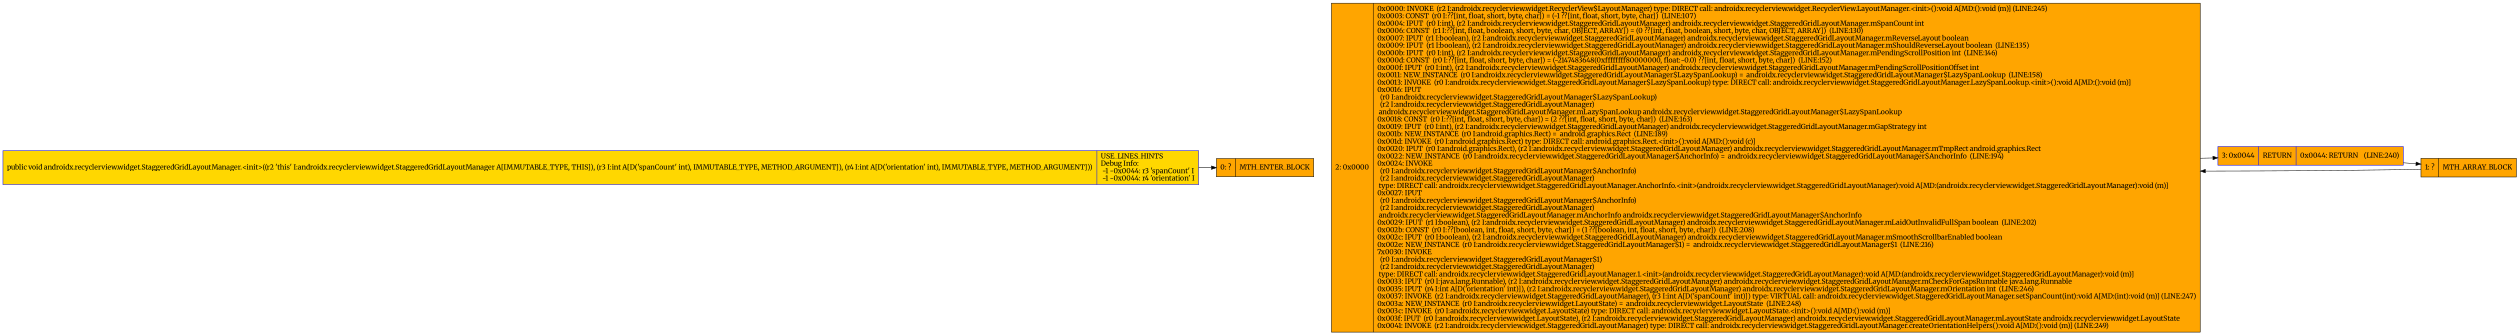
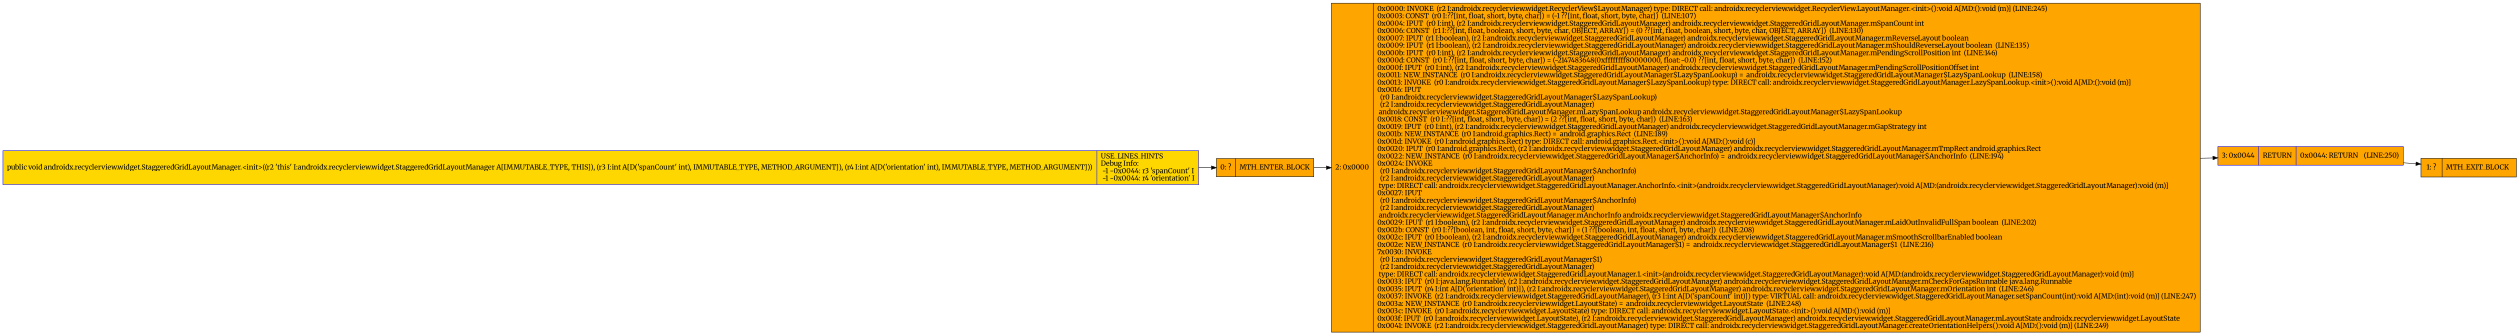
  digraph {
    fontname=Merriweather
    rankdir=LR
    node [color=black fillcolor=orange fontname=Merriweather shape=record style=filled]
    edge [fontname=Merriweather]
    n1 [label="{0\:\ ?|MTH_ENTER_BLOCK\l}"]
    n2 [label="{2\:\ 0x0000|0x0000: INVOKE  (r2 I:androidx.recyclerview.widget.RecyclerView$LayoutManager) type: DIRECT call: androidx.recyclerview.widget.RecyclerView.LayoutManager.\<init\>():void A[MD:():void (m)] (LINE:245)\l0x0003: CONST  (r0 I:??[int, float, short, byte, char]) = (\-1 ??[int, float, short, byte, char])  (LINE:107)\l0x0004: IPUT  (r0 I:int), (r2 I:androidx.recyclerview.widget.StaggeredGridLayoutManager) androidx.recyclerview.widget.StaggeredGridLayoutManager.mSpanCount int \l0x0006: CONST  (r1 I:??[int, float, boolean, short, byte, char, OBJECT, ARRAY]) = (0 ??[int, float, boolean, short, byte, char, OBJECT, ARRAY])  (LINE:130)\l0x0007: IPUT  (r1 I:boolean), (r2 I:androidx.recyclerview.widget.StaggeredGridLayoutManager) androidx.recyclerview.widget.StaggeredGridLayoutManager.mReverseLayout boolean \l0x0009: IPUT  (r1 I:boolean), (r2 I:androidx.recyclerview.widget.StaggeredGridLayoutManager) androidx.recyclerview.widget.StaggeredGridLayoutManager.mShouldReverseLayout boolean  (LINE:135)\l0x000b: IPUT  (r0 I:int), (r2 I:androidx.recyclerview.widget.StaggeredGridLayoutManager) androidx.recyclerview.widget.StaggeredGridLayoutManager.mPendingScrollPosition int  (LINE:146)\l0x000d: CONST  (r0 I:??[int, float, short, byte, char]) = (\-2147483648(0xffffffff80000000, float:\-0.0) ??[int, float, short, byte, char])  (LINE:152)\l0x000f: IPUT  (r0 I:int), (r2 I:androidx.recyclerview.widget.StaggeredGridLayoutManager) androidx.recyclerview.widget.StaggeredGridLayoutManager.mPendingScrollPositionOffset int \l0x0011: NEW_INSTANCE  (r0 I:androidx.recyclerview.widget.StaggeredGridLayoutManager$LazySpanLookup) =  androidx.recyclerview.widget.StaggeredGridLayoutManager$LazySpanLookup  (LINE:158)\l0x0013: INVOKE  (r0 I:androidx.recyclerview.widget.StaggeredGridLayoutManager$LazySpanLookup) type: DIRECT call: androidx.recyclerview.widget.StaggeredGridLayoutManager.LazySpanLookup.\<init\>():void A[MD:():void (m)]\l0x0016: IPUT  \l  (r0 I:androidx.recyclerview.widget.StaggeredGridLayoutManager$LazySpanLookup)\l  (r2 I:androidx.recyclerview.widget.StaggeredGridLayoutManager)\l androidx.recyclerview.widget.StaggeredGridLayoutManager.mLazySpanLookup androidx.recyclerview.widget.StaggeredGridLayoutManager$LazySpanLookup \l0x0018: CONST  (r0 I:??[int, float, short, byte, char]) = (2 ??[int, float, short, byte, char])  (LINE:163)\l0x0019: IPUT  (r0 I:int), (r2 I:androidx.recyclerview.widget.StaggeredGridLayoutManager) androidx.recyclerview.widget.StaggeredGridLayoutManager.mGapStrategy int \l0x001b: NEW_INSTANCE  (r0 I:android.graphics.Rect) =  android.graphics.Rect  (LINE:189)\l0x001d: INVOKE  (r0 I:android.graphics.Rect) type: DIRECT call: android.graphics.Rect.\<init\>():void A[MD:():void (c)]\l0x0020: IPUT  (r0 I:android.graphics.Rect), (r2 I:androidx.recyclerview.widget.StaggeredGridLayoutManager) androidx.recyclerview.widget.StaggeredGridLayoutManager.mTmpRect android.graphics.Rect \l0x0022: NEW_INSTANCE  (r0 I:androidx.recyclerview.widget.StaggeredGridLayoutManager$AnchorInfo) =  androidx.recyclerview.widget.StaggeredGridLayoutManager$AnchorInfo  (LINE:194)\l0x0024: INVOKE  \l  (r0 I:androidx.recyclerview.widget.StaggeredGridLayoutManager$AnchorInfo)\l  (r2 I:androidx.recyclerview.widget.StaggeredGridLayoutManager)\l type: DIRECT call: androidx.recyclerview.widget.StaggeredGridLayoutManager.AnchorInfo.\<init\>(androidx.recyclerview.widget.StaggeredGridLayoutManager):void A[MD:(androidx.recyclerview.widget.StaggeredGridLayoutManager):void (m)]\l0x0027: IPUT  \l  (r0 I:androidx.recyclerview.widget.StaggeredGridLayoutManager$AnchorInfo)\l  (r2 I:androidx.recyclerview.widget.StaggeredGridLayoutManager)\l androidx.recyclerview.widget.StaggeredGridLayoutManager.mAnchorInfo androidx.recyclerview.widget.StaggeredGridLayoutManager$AnchorInfo \l0x0029: IPUT  (r1 I:boolean), (r2 I:androidx.recyclerview.widget.StaggeredGridLayoutManager) androidx.recyclerview.widget.StaggeredGridLayoutManager.mLaidOutInvalidFullSpan boolean  (LINE:202)\l0x002b: CONST  (r0 I:??[boolean, int, float, short, byte, char]) = (1 ??[boolean, int, float, short, byte, char])  (LINE:208)\l0x002c: IPUT  (r0 I:boolean), (r2 I:androidx.recyclerview.widget.StaggeredGridLayoutManager) androidx.recyclerview.widget.StaggeredGridLayoutManager.mSmoothScrollbarEnabled boolean \l0x002e: NEW_INSTANCE  (r0 I:androidx.recyclerview.widget.StaggeredGridLayoutManager$1) =  androidx.recyclerview.widget.StaggeredGridLayoutManager$1  (LINE:216)\l7x0030: INVOKE  \l  (r0 I:androidx.recyclerview.widget.StaggeredGridLayoutManager$1)\l  (r2 I:androidx.recyclerview.widget.StaggeredGridLayoutManager)\l type: DIRECT call: androidx.recyclerview.widget.StaggeredGridLayoutManager.1.\<init\>(androidx.recyclerview.widget.StaggeredGridLayoutManager):void A[MD:(androidx.recyclerview.widget.StaggeredGridLayoutManager):void (m)]\l0x0033: IPUT  (r0 I:java.lang.Runnable), (r2 I:androidx.recyclerview.widget.StaggeredGridLayoutManager) androidx.recyclerview.widget.StaggeredGridLayoutManager.mCheckForGapsRunnable java.lang.Runnable \l0x0035: IPUT  (r4 I:int A[D('orientation' int)]), (r2 I:androidx.recyclerview.widget.StaggeredGridLayoutManager) androidx.recyclerview.widget.StaggeredGridLayoutManager.mOrientation int  (LINE:246)\l0x0037: INVOKE  (r2 I:androidx.recyclerview.widget.StaggeredGridLayoutManager), (r3 I:int A[D('spanCount' int)]) type: VIRTUAL call: androidx.recyclerview.widget.StaggeredGridLayoutManager.setSpanCount(int):void A[MD:(int):void (m)] (LINE:247)\l0x003a: NEW_INSTANCE  (r0 I:androidx.recyclerview.widget.LayoutState) =  androidx.recyclerview.widget.LayoutState  (LINE:248)\l0x003c: INVOKE  (r0 I:androidx.recyclerview.widget.LayoutState) type: DIRECT call: androidx.recyclerview.widget.LayoutState.\<init\>():void A[MD:():void (m)]\l0x003f: IPUT  (r0 I:androidx.recyclerview.widget.LayoutState), (r2 I:androidx.recyclerview.widget.StaggeredGridLayoutManager) androidx.recyclerview.widget.StaggeredGridLayoutManager.mLayoutState androidx.recyclerview.widget.LayoutState \l0x0041: INVOKE  (r2 I:androidx.recyclerview.widget.StaggeredGridLayoutManager) type: DIRECT call: androidx.recyclerview.widget.StaggeredGridLayoutManager.createOrientationHelpers():void A[MD:():void (m)] (LINE:249)\l}"]
-   n3 [color=blue label="{3\:\ 0x0044|RETURN\l|0x0044: RETURN    (LINE:240)\l}"]
-   n4 [label="{1\:\ ?|MTH_ARRAY_BLOCK\l}"]
+   n3 [color=blue label="{3\:\ 0x0044|RETURN\l|0x0044: RETURN    (LINE:250)\l}"]
+   n4 [label="{1\:\ ?|MTH_EXIT_BLOCK\l}"]
    n5 [color=blue fillcolor=gold label="{public void androidx.recyclerview.widget.StaggeredGridLayoutManager.\<init\>((r2 'this' I:androidx.recyclerview.widget.StaggeredGridLayoutManager A[IMMUTABLE_TYPE, THIS]), (r3 I:int A[D('spanCount' int), IMMUTABLE_TYPE, METHOD_ARGUMENT]), (r4 I:int A[D('orientation' int), IMMUTABLE_TYPE, METHOD_ARGUMENT]))  | USE_LINES_HINTS\lDebug Info:\l  \-1 \-0x0044: r3 'spanCount' I\l  \-1 \-0x0044: r4 'orientation' I\l}"]
-   n4 -> n2
+   n1 -> n2
    n2 -> n3
    n3 -> n4
    n5 -> n1
  }
